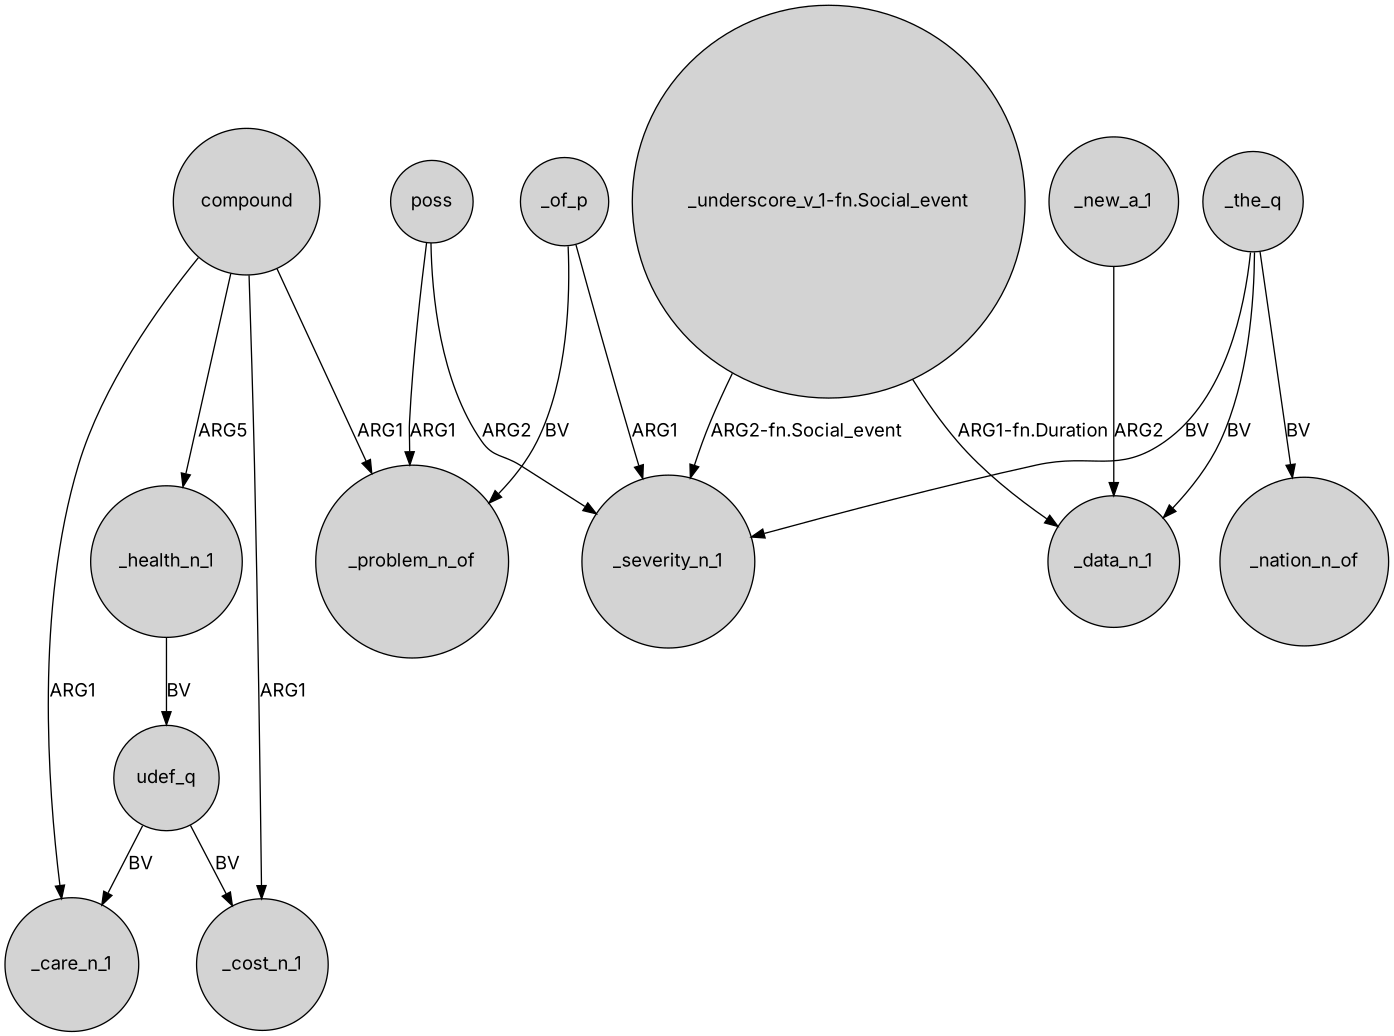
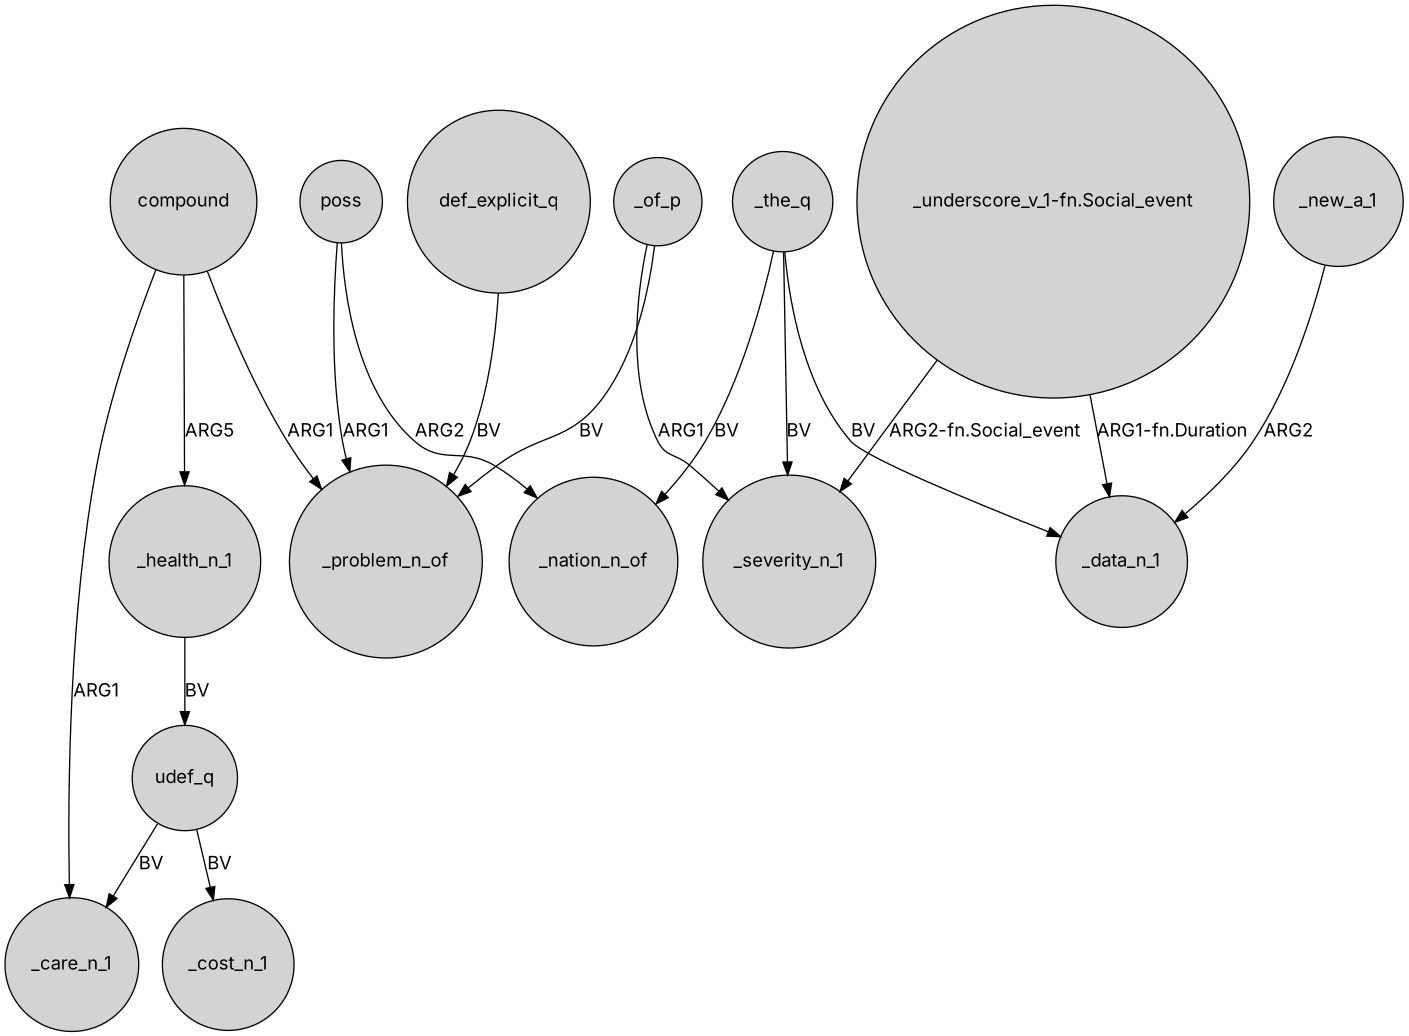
  digraph {
    fontname=Inter
    node [fontname=Inter shape=circle style=filled]
    edge [fontname=Inter]
    compound
    _care_n_1
    _health_n_1
    _problem_n_of
    _cost_n_1
    udef_q
    _new_a_1
    _data_n_1
    poss
    _nation_n_of
    _of_p
    _severity_n_1
    "_underscore_v_1-fn.Social_event"
    _the_q
+   def_explicit_q
    compound -> _care_n_1 [label=ARG1]
    compound -> _health_n_1 [label=ARG5]
    compound -> _problem_n_of [label=ARG1]
-   compound -> _cost_n_1 [label=ARG1]
    _health_n_1 -> udef_q [label=BV]
    udef_q -> _care_n_1 [label=BV]
    udef_q -> _cost_n_1 [label=BV]
    _new_a_1 -> _data_n_1 [label=ARG2]
    poss -> _problem_n_of [label=ARG1]
-   poss -> _severity_n_1 [label=ARG2]
+   poss -> _nation_n_of [label=ARG2]
    _of_p -> _problem_n_of [label=BV]
    _of_p -> _severity_n_1 [label=ARG1]
    "_underscore_v_1-fn.Social_event" -> _data_n_1 [label="ARG1-fn.Duration"]
    "_underscore_v_1-fn.Social_event" -> _severity_n_1 [label="ARG2-fn.Social_event"]
    _the_q -> _data_n_1 [label=BV]
    _the_q -> _nation_n_of [label=BV]
    _the_q -> _severity_n_1 [label=BV]
+   def_explicit_q -> _problem_n_of [label=BV]
  }
